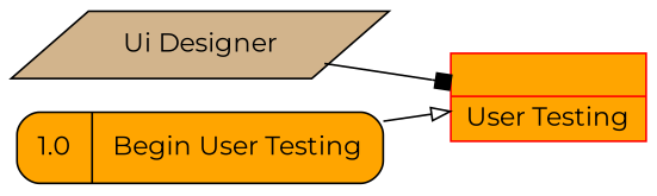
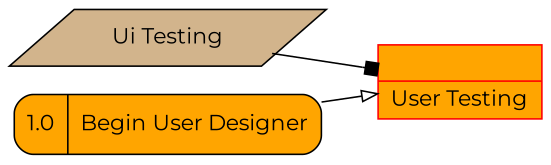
  digraph {
    fontname=Montserrat
    rankdir=LR
    node [fillcolor=orange fontname=Montserrat style=filled]
    edge [fontname=Montserrat]
    n1 [color=red label="<f0>  |<f1> User Testing " shape=record]
-   n2 [fillcolor=tan label="Ui Designer" shape=parallelogram]
-   n3 [label="{<f0> 1.0|<f1> Begin User Testing }" shape=Mrecord]
+   n2 [fillcolor=tan label="Ui Testing" shape=parallelogram]
+   n3 [label="{<f0> 1.0|<f1> Begin User Designer }" shape=Mrecord]
    n2 -> n1 [arrowhead=box]
    n3 -> n1 [arrowhead=onormal]
  }
